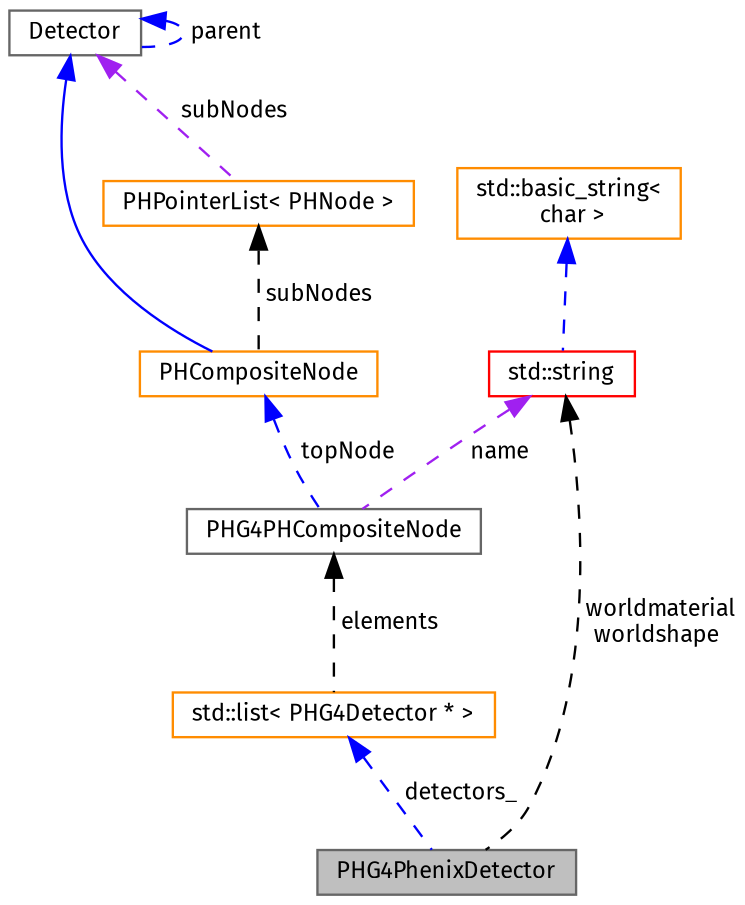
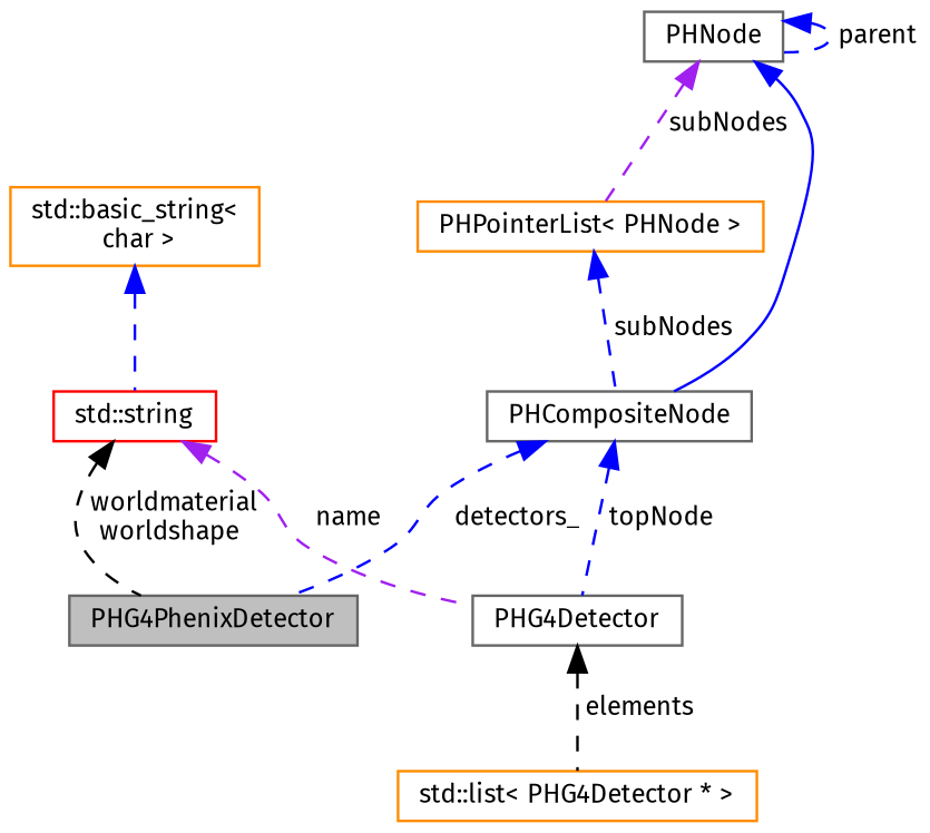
  digraph {
    fontname="Fira Sans"
    node [color=darkorange fontname="Fira Sans" fontsize=10 shape=record]
    edge [color=blue dir=back fontname="Fira Sans" fontsize=10 labelfontname=FreeSans labelfontsize=10 style=dashed]
    n1 [color=gray40 fillcolor=grey75 fontcolor=black height=0.2 label=PHG4PhenixDetector style=filled width=0.4]
    n2 [color=red height=0.2 label="std::string" width=0.4]
-   n3 [color=gray40 height=0.2 label=PHG4PHCompositeNode width=0.4]
+   n3 [color=gray40 height=0.2 label=PHG4Detector width=0.4]
    n4 [height=0.2 label="std::list\< PHG4Detector * \>" width=0.4]
-   n5 [color=gray40 height=0.2 label=Detector width=0.4]
-   n6 [height=0.2 label=PHCompositeNode width=0.4]
+   n5 [color=gray40 height=0.2 label=PHNode width=0.4]
+   n6 [color=gray40 height=0.2 label=PHCompositeNode width=0.4]
    n7 [height=0.2 label="PHPointerList\< PHNode \>" width=0.4]
    n8 [height=0.2 label="std::basic_string\<\l char \>" width=0.4]
    n2 -> n1 [color=black label=" worldmaterial\nworldshape"]
    n2 -> n3 [color=purple label=" name"]
    n3 -> n4 [color=black label=" elements"]
-   n4 -> n1 [label=" detectors_"]
+   n6 -> n1 [label=" detectors_"]
    n5 -> n5 [label=" parent"]
    n5 -> n6 [style=solid]
    n5 -> n7 [color=purple label=" subNodes"]
    n6 -> n3 [label=" topNode"]
-   n7 -> n6 [color=black label=" subNodes"]
+   n7 -> n6 [label=" subNodes"]
    n8 -> n2
  }
